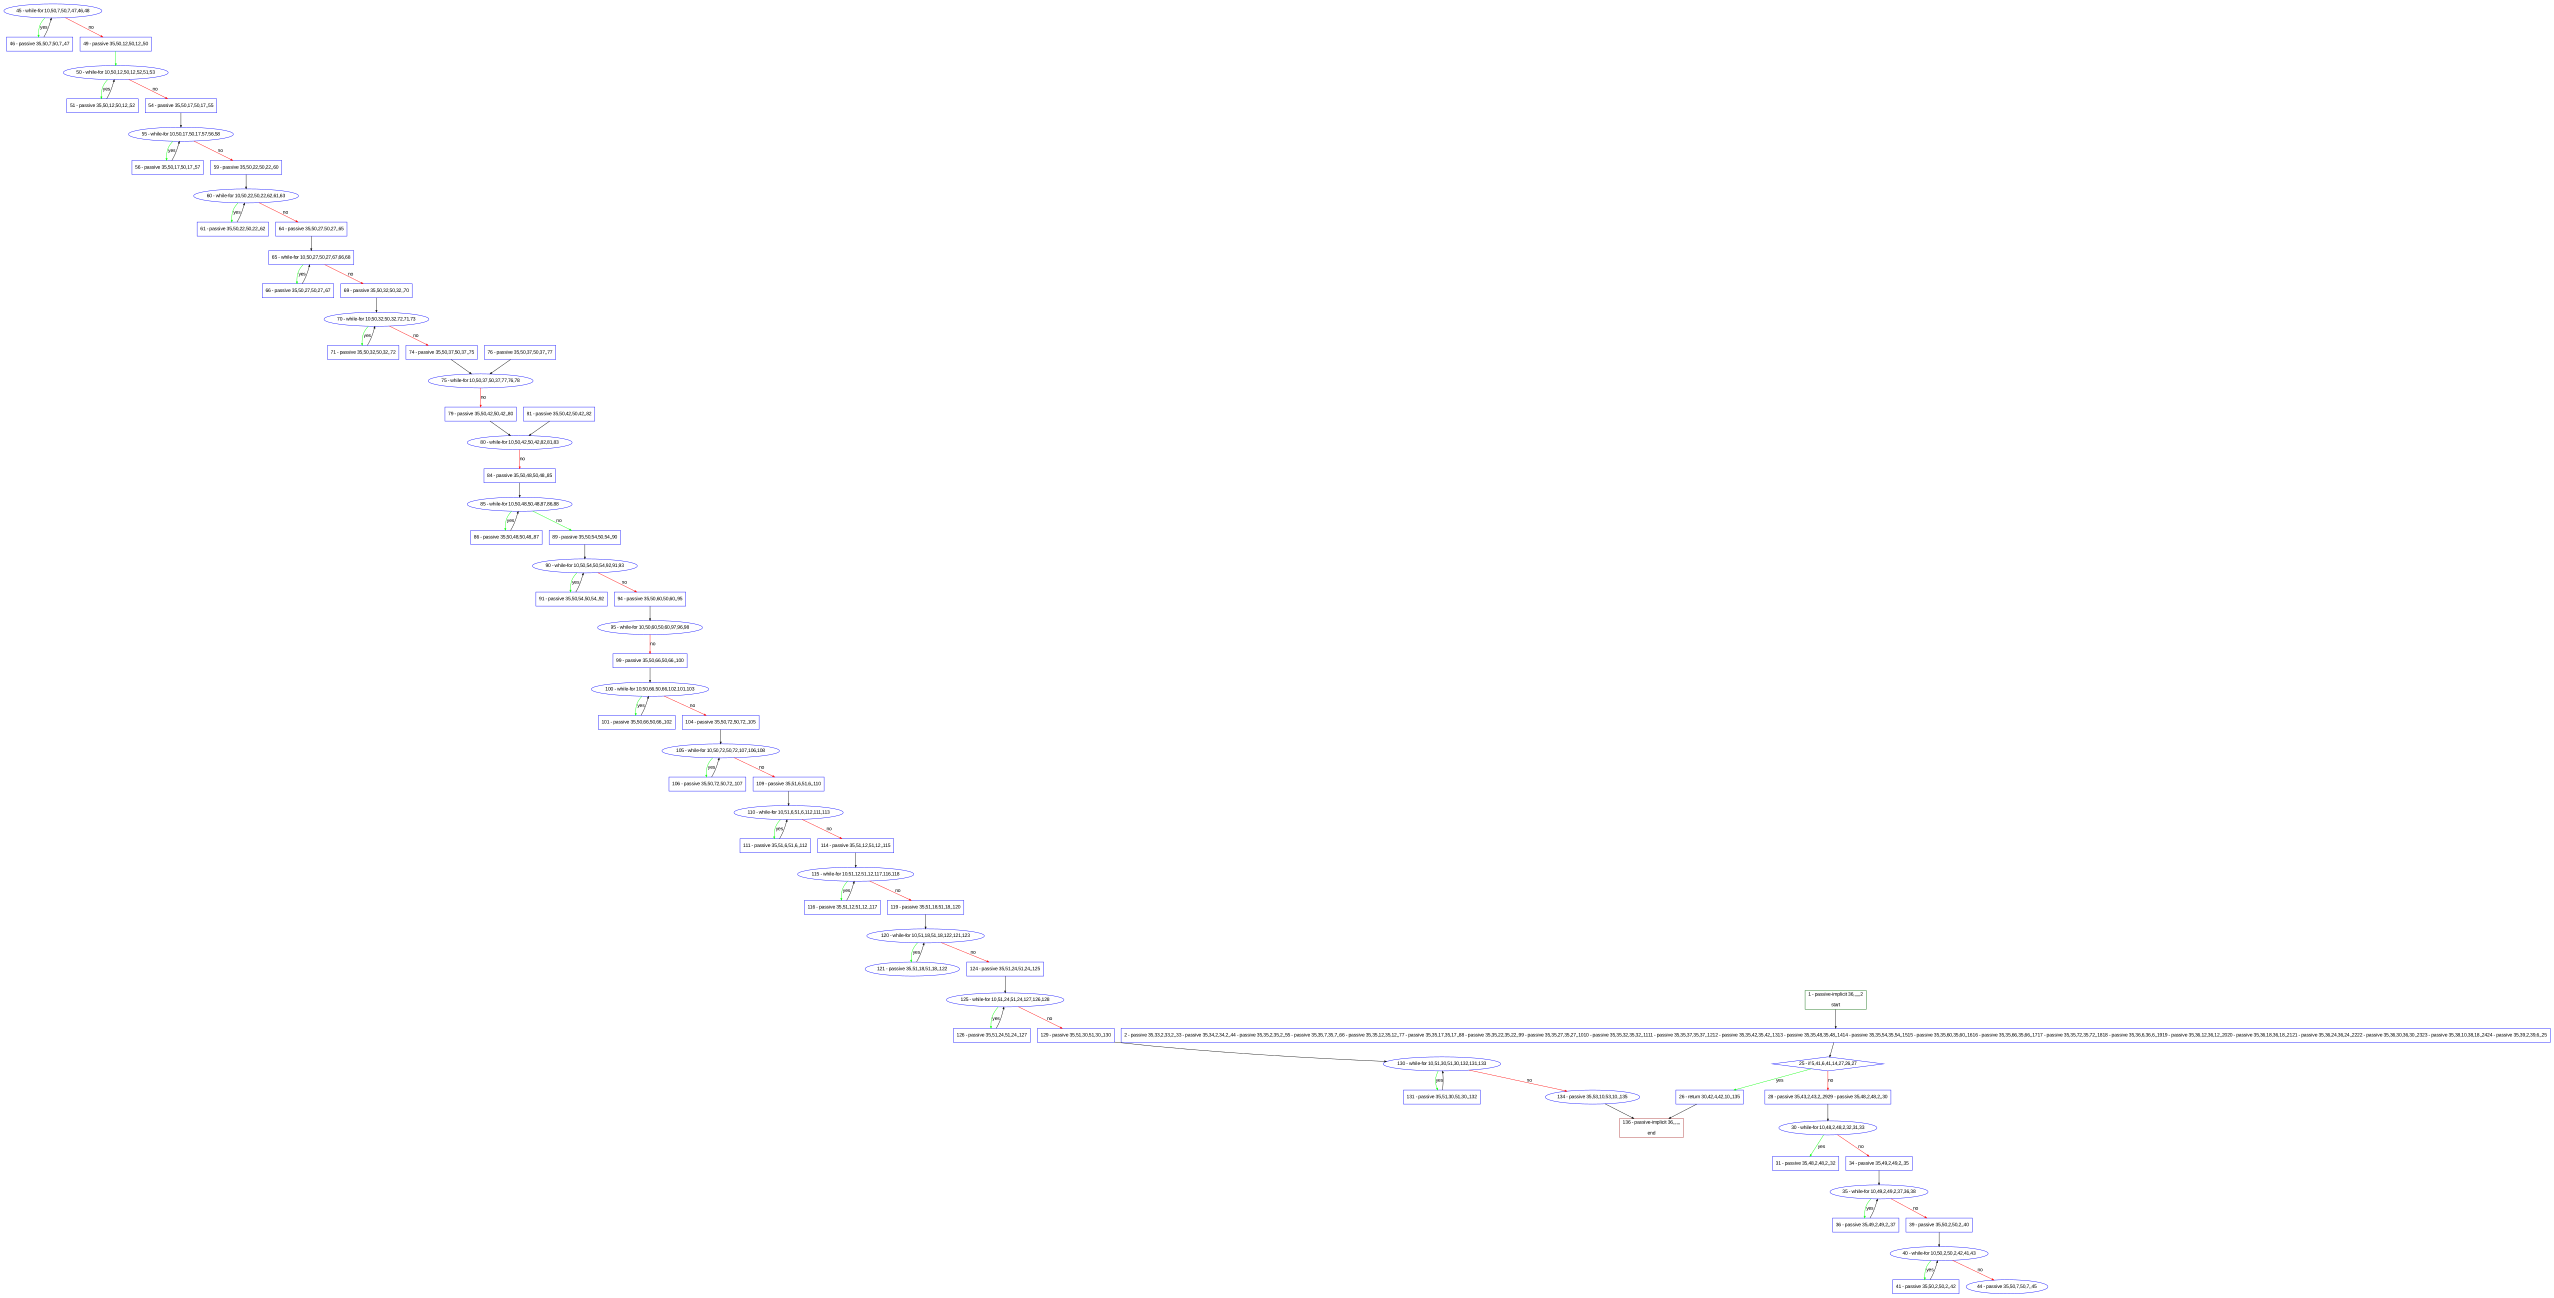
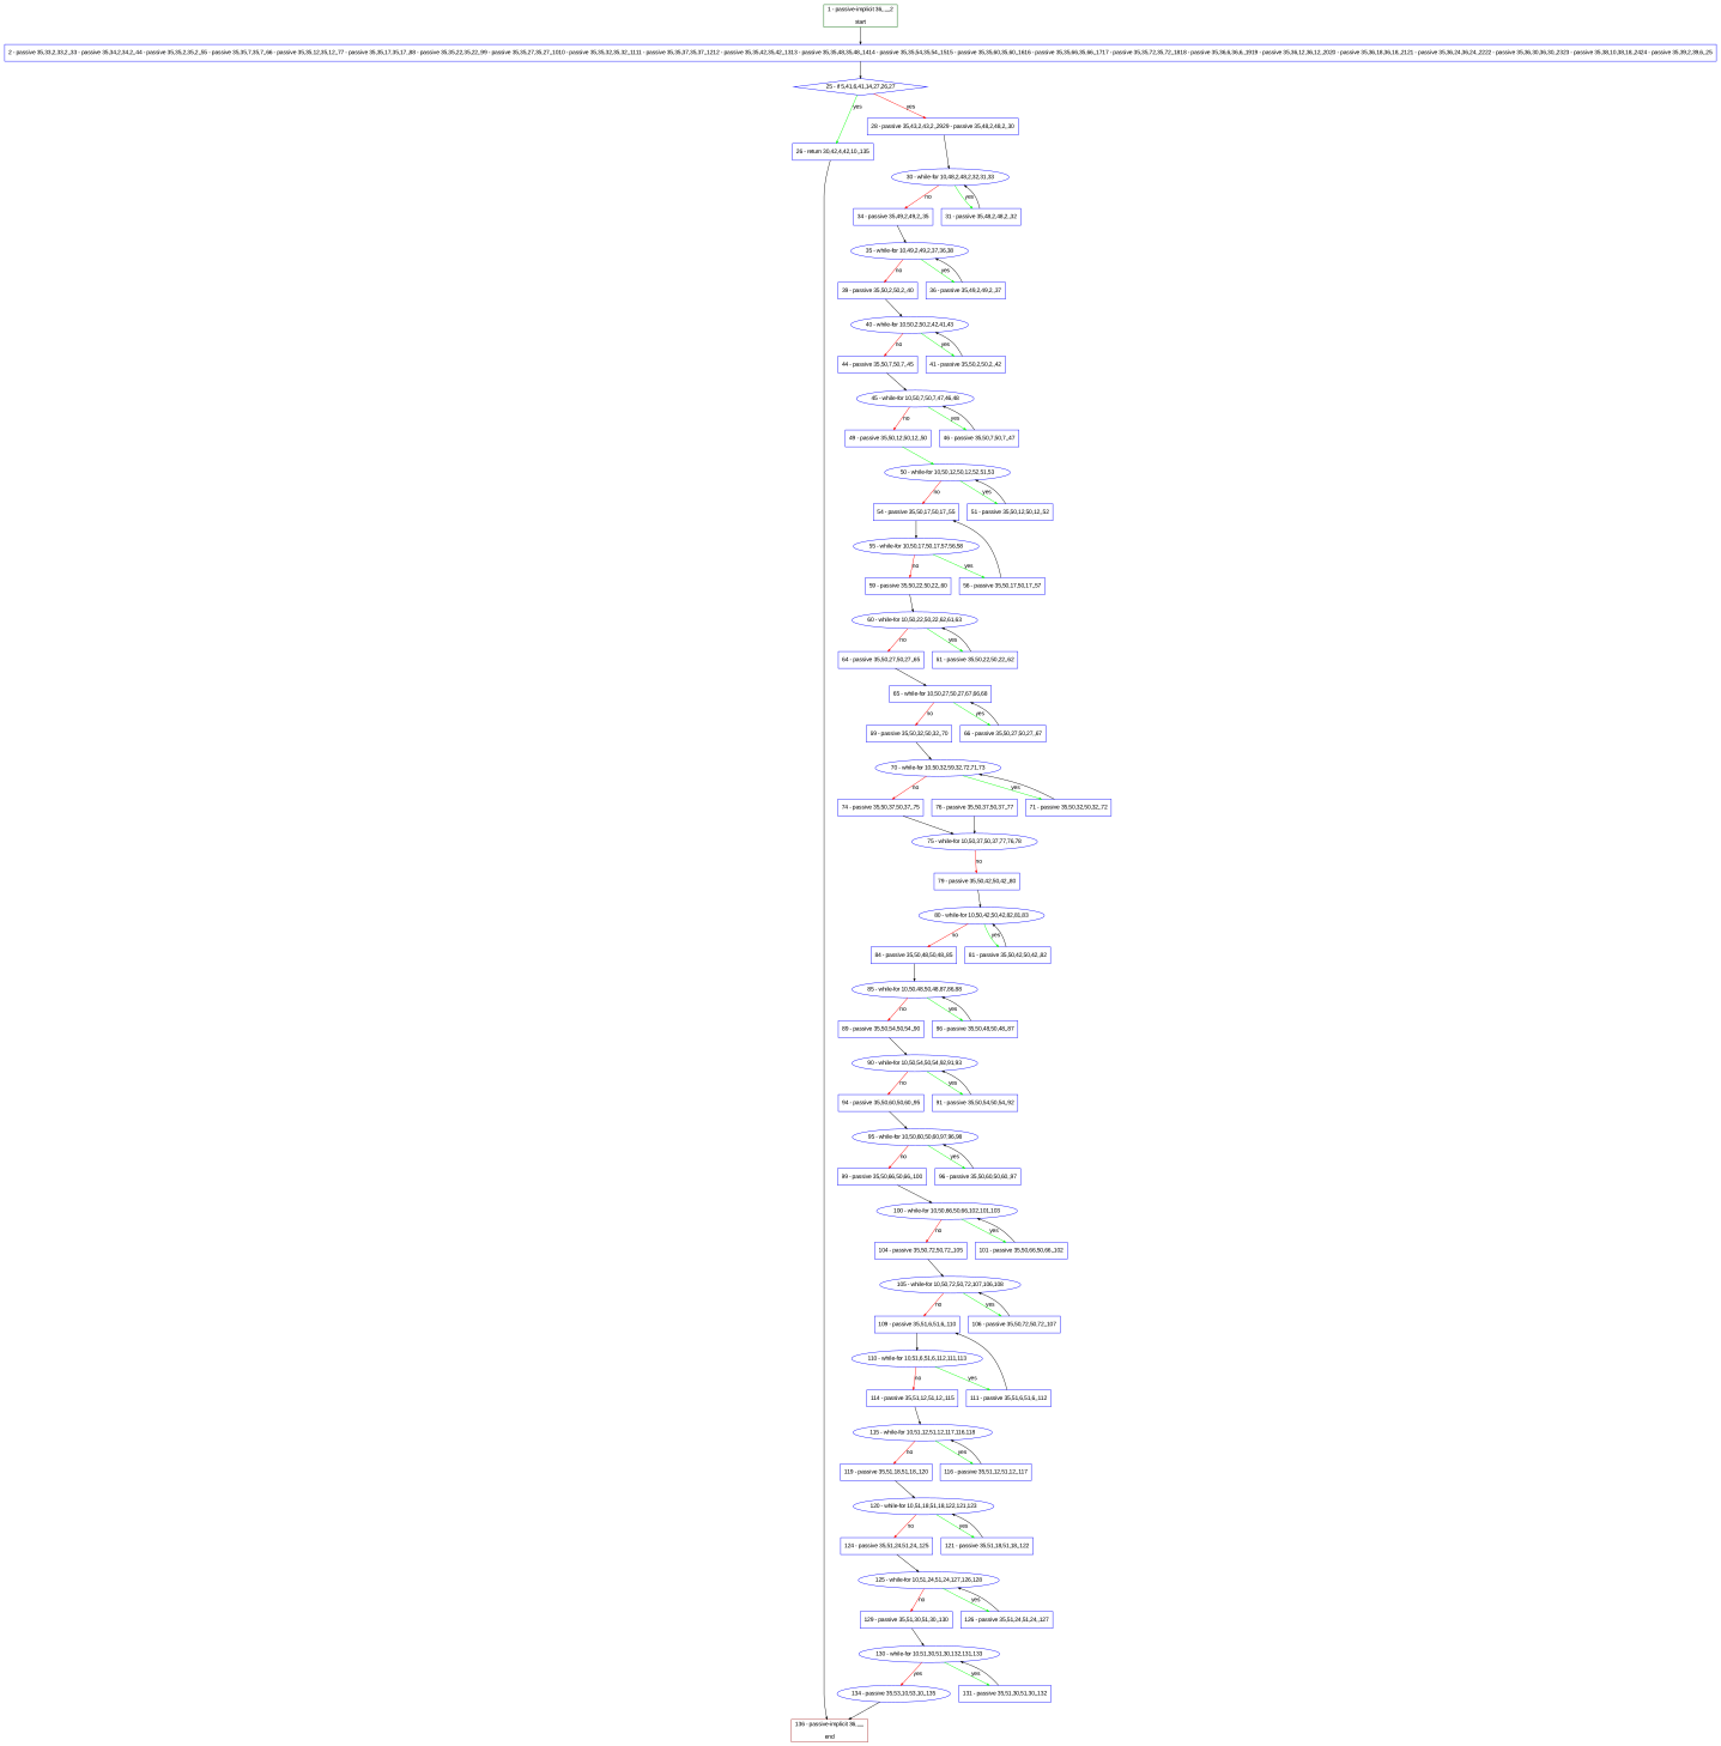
  digraph {
    bgcolor=white
    compound=true
    fillcolor="#FFFFCC"
    fontname=Arial
    fontsize=12
    pack=true
    packmode=clust
    style="rounded,filled"
    node [color="#0000ff" compound=true fillcolor="#ffffff" fixedsize=false fontname=Arial fontsize=12 node_initialized=no shape=box style=filled]
    edge [arrowhead=normal arrowsize=0.5 arrowtail=none color="#000000" compound=true dir=forward fontcolor=black fontname=Arial fontsize=12]
    n1 [label="2 - passive 35,33,2,33,2,,33 - passive 35,34,2,34,2,,44 - passive 35,35,2,35,2,,55 - passive 35,35,7,35,7,,66 - passive 35,35,12,35,12,,77 - passive 35,35,17,35,17,,88 - passive 35,35,22,35,22,,99 - passive 35,35,27,35,27,,1010 - passive 35,35,32,35,32,,1111 - passive 35,35,37,35,37,,1212 - passive 35,35,42,35,42,,1313 - passive 35,35,48,35,48,,1414 - passive 35,35,54,35,54,,1515 - passive 35,35,60,35,60,,1616 - passive 35,35,66,35,66,,1717 - passive 35,35,72,35,72,,1818 - passive 35,36,6,36,6,,1919 - passive 35,36,12,36,12,,2020 - passive 35,36,18,36,18,,2121 - passive 35,36,24,36,24,,2222 - passive 35,36,30,36,30,,2323 - passive 35,38,10,38,18,,2424 - passive 35,39,2,39,6,,25"]
    n2 [label="25 - if 5,41,6,41,14,27,26,27" shape=diamond]
    n3 [label="26 - return 30,42,4,42,10,,135"]
    n4 [label="28 - passive 35,43,2,43,2,,2929 - passive 35,48,2,48,2,,30"]
    n5 [color="#006400" label="1 - passive-implicit 36,,,,,,2\n\nstart"]
    n6 [color="#a52a2a" label="136 - passive-implicit 36,,,,,,\n\nend"]
    n7 [label="30 - while-for 10,48,2,48,2,32,31,33" shape=oval]
    n8 [label="31 - passive 35,48,2,48,2,,32"]
    n9 [label="34 - passive 35,49,2,49,2,,35"]
    n10 [label="35 - while-for 10,49,2,49,2,37,36,38" shape=oval]
    n11 [label="36 - passive 35,49,2,49,2,,37"]
    n12 [label="39 - passive 35,50,2,50,2,,40"]
    n13 [label="40 - while-for 10,50,2,50,2,42,41,43" shape=oval]
    n14 [label="41 - passive 35,50,2,50,2,,42"]
-   n15 [label="44 - passive 35,50,7,50,7,,45" shape=ellipse]
+   n15 [label="44 - passive 35,50,7,50,7,,45"]
    n16 [label="45 - while-for 10,50,7,50,7,47,46,48" shape=oval]
    n17 [label="46 - passive 35,50,7,50,7,,47"]
    n18 [label="49 - passive 35,50,12,50,12,,50"]
    n19 [label="50 - while-for 10,50,12,50,12,52,51,53" shape=oval]
    n20 [label="51 - passive 35,50,12,50,12,,52"]
    n21 [label="54 - passive 35,50,17,50,17,,55"]
    n22 [label="55 - while-for 10,50,17,50,17,57,56,58" shape=oval]
    n23 [label="56 - passive 35,50,17,50,17,,57"]
    n24 [label="59 - passive 35,50,22,50,22,,60"]
    n25 [label="60 - while-for 10,50,22,50,22,62,61,63" shape=oval]
    n26 [label="61 - passive 35,50,22,50,22,,62"]
    n27 [label="64 - passive 35,50,27,50,27,,65"]
    n28 [label="65 - while-for 10,50,27,50,27,67,66,68"]
    n29 [label="66 - passive 35,50,27,50,27,,67"]
    n30 [label="69 - passive 35,50,32,50,32,,70"]
-   n31 [label="70 - while-for 10,50,32,50,32,72,71,73" shape=oval]
+   n31 [label="70 - while-for 10,50,32,59,32,72,71,73" shape=oval]
    n32 [label="71 - passive 35,50,32,50,32,,72"]
    n33 [label="74 - passive 35,50,37,50,37,,75"]
    n34 [label="75 - while-for 10,50,37,50,37,77,76,78" shape=oval]
    n35 [label="79 - passive 35,50,42,50,42,,80"]
    n36 [label="76 - passive 35,50,37,50,37,,77"]
    n37 [label="80 - while-for 10,50,42,50,42,82,81,83" shape=oval]
    n38 [label="81 - passive 35,50,42,50,42,,82"]
    n39 [label="84 - passive 35,50,48,50,48,,85"]
    n40 [label="85 - while-for 10,50,48,50,48,87,86,88" shape=oval]
    n41 [label="86 - passive 35,50,48,50,48,,87"]
    n42 [label="89 - passive 35,50,54,50,54,,90"]
    n43 [label="90 - while-for 10,50,54,50,54,92,91,93" shape=oval]
    n44 [label="91 - passive 35,50,54,50,54,,92"]
    n45 [label="94 - passive 35,50,60,50,60,,95"]
    n46 [label="95 - while-for 10,50,60,50,60,97,96,98" shape=oval]
+   n47 [label="96 - passive 35,50,60,50,60,,97"]
    n48 [label="99 - passive 35,50,66,50,66,,100"]
    n49 [label="100 - while-for 10,50,66,50,66,102,101,103" shape=oval]
    n50 [label="101 - passive 35,50,66,50,66,,102"]
    n51 [label="104 - passive 35,50,72,50,72,,105"]
    n52 [label="105 - while-for 10,50,72,50,72,107,106,108" shape=oval]
    n53 [label="106 - passive 35,50,72,50,72,,107"]
    n54 [label="109 - passive 35,51,6,51,6,,110"]
    n55 [label="110 - while-for 10,51,6,51,6,112,111,113" shape=oval]
    n56 [label="111 - passive 35,51,6,51,6,,112"]
    n57 [label="114 - passive 35,51,12,51,12,,115"]
    n58 [label="115 - while-for 10,51,12,51,12,117,116,118" shape=oval]
    n59 [label="116 - passive 35,51,12,51,12,,117"]
    n60 [label="119 - passive 35,51,18,51,18,,120"]
    n61 [label="120 - while-for 10,51,18,51,18,122,121,123" shape=oval]
-   n62 [label="121 - passive 35,51,18,51,18,,122" shape=ellipse]
+   n62 [label="121 - passive 35,51,18,51,18,,122"]
    n63 [label="124 - passive 35,51,24,51,24,,125"]
    n64 [label="125 - while-for 10,51,24,51,24,127,126,128" shape=oval]
    n65 [label="126 - passive 35,51,24,51,24,,127"]
    n66 [label="129 - passive 35,51,30,51,30,,130"]
    n67 [label="130 - while-for 10,51,30,51,30,132,131,133" shape=oval]
    n68 [label="131 - passive 35,51,30,51,30,,132"]
    n69 [label="134 - passive 35,53,10,53,10,,135" shape=ellipse]
    n1 -> n2
    n2 -> n3 [color="#00ff00" label=yes]
-   n2 -> n4 [color="#ff0000" label=no]
+   n2 -> n4 [color="#ff0000" label=yes]
    n3 -> n6
    n4 -> n7
    n5 -> n1
    n7 -> n8 [color="#00ff00" label=yes]
    n7 -> n9 [color="#ff0000" label=no]
+   n8 -> n7
    n9 -> n10
    n10 -> n11 [color="#00ff00" label=yes]
    n10 -> n12 [color="#ff0000" label=no]
    n11 -> n10
    n12 -> n13
    n13 -> n14 [color="#00ff00" label=yes]
    n13 -> n15 [color="#ff0000" label=no]
    n14 -> n13
+   n15 -> n16
    n16 -> n17 [color="#00ff00" label=yes]
    n16 -> n18 [color="#ff0000" label=no]
    n17 -> n16
    n18 -> n19 [color="#00ff00"]
    n19 -> n20 [color="#00ff00" label=yes]
    n19 -> n21 [color="#ff0000" label=no]
    n20 -> n19
    n21 -> n22
    n22 -> n23 [color="#00ff00" label=yes]
    n22 -> n24 [color="#ff0000" label=no]
-   n23 -> n22
+   n23 -> n21
    n24 -> n25
    n25 -> n26 [color="#00ff00" label=yes]
    n25 -> n27 [color="#ff0000" label=no]
    n26 -> n25
    n27 -> n28
    n28 -> n29 [color="#00ff00" label=yes]
    n28 -> n30 [color="#ff0000" label=no]
    n29 -> n28
    n30 -> n31
    n31 -> n32 [color="#00ff00" label=yes]
    n31 -> n33 [color="#ff0000" label=no]
    n32 -> n31
    n33 -> n34
    n34 -> n35 [color="#ff0000" label=no]
    n35 -> n37
    n36 -> n34
+   n37 -> n38 [color="#00ff00" label=yes]
    n37 -> n39 [color="#ff0000" label=no]
    n38 -> n37
    n39 -> n40
    n40 -> n41 [color="#00ff00" label=yes]
-   n40 -> n42 [color="#00ff00" label=no]
+   n40 -> n42 [color="#ff0000" label=no]
    n41 -> n40
    n42 -> n43
    n43 -> n44 [color="#00ff00" label=yes]
    n43 -> n45 [color="#ff0000" label=no]
    n44 -> n43
    n45 -> n46
+   n46 -> n47 [color="#00ff00" label=yes]
    n46 -> n48 [color="#ff0000" label=no]
+   n47 -> n46
    n48 -> n49
    n49 -> n50 [color="#00ff00" label=yes]
    n49 -> n51 [color="#ff0000" label=no]
    n50 -> n49
    n51 -> n52
    n52 -> n53 [color="#00ff00" label=yes]
    n52 -> n54 [color="#ff0000" label=no]
    n53 -> n52
    n54 -> n55
    n55 -> n56 [color="#00ff00" label=yes]
    n55 -> n57 [color="#ff0000" label=no]
-   n56 -> n55
+   n56 -> n54
    n57 -> n58
    n58 -> n59 [color="#00ff00" label=yes]
    n58 -> n60 [color="#ff0000" label=no]
    n59 -> n58
    n60 -> n61
    n61 -> n62 [color="#00ff00" label=yes]
    n61 -> n63 [color="#ff0000" label=no]
    n62 -> n61
    n63 -> n64
    n64 -> n65 [color="#00ff00" label=yes]
    n64 -> n66 [color="#ff0000" label=no]
    n65 -> n64
    n66 -> n67
    n67 -> n68 [color="#00ff00" label=yes]
-   n67 -> n69 [color="#ff0000" label=no]
+   n67 -> n69 [color="#ff0000" label=yes]
    n68 -> n67
    n69 -> n6
  }
